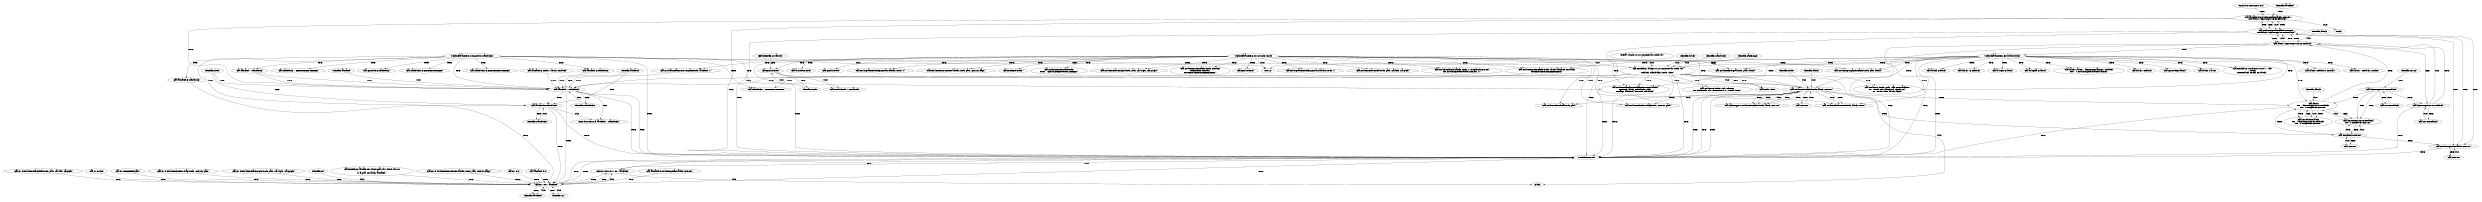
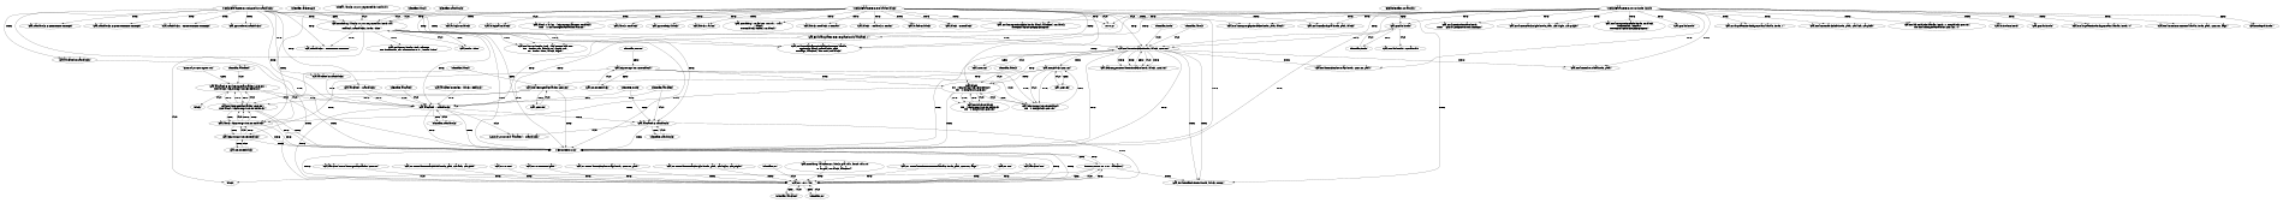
  digraph {
    n1 [label="(Call,allocated = ext4_ext_get_actual_len(&newex) -\n\t\t\t\t\t(iblock - le32_to_cpu(newex.ee_block)))"]
    n2 [label="(Call,ext4_ext_get_actual_len(&newex) -\n\t\t\t\t\t(iblock - le32_to_cpu(newex.ee_block)))"]
    n3 [label="(Call,allocated > max_blocks)"]
    n4 [label="(MethodReturn,int)"]
    n5 [label="(Block,)"]
    n6 [label="(Call,iblock - le32_to_cpu(newex.ee_block))"]
    n7 [label="(Call,allocated = max_blocks)"]
-   n8 [label="(Call,err ? err : allocated)"]
+   n8 [label="(Call,err ? err : aio)"]
    n9 [label="(ControlStructure,if (allocated > max_blocks))"]
    n10 [label="(Identifier,max_blocks)"]
    n11 [label="(Return,return err ? err : allocated;)"]
    n12 [label="(Call,le32_to_cpu(newex.ee_block))"]
    n13 [label="(Call,ext4_ext_get_actual_len(&newex))"]
    n14 [label="(Call,&newex)"]
    n15 [label="(Call,ext_pblock(&newex))"]
    n16 [label="(Call,iblock\n\t\t\t\t   - le32_to_cpu(newex.ee_block)\n\t\t\t\t   + ext_pblock(&newex))"]
    n17 [label="(Call,&newex)"]
    n18 [label="(Call,le32_to_cpu(newex.ee_block)\n\t\t\t\t   + ext_pblock(&newex))"]
    n19 [label="(Call,newblock = iblock\n\t\t\t\t   - le32_to_cpu(newex.ee_block)\n\t\t\t\t   + ext_pblock(&newex))"]
    n20 [label="(Call,ext4_ext_in_cache(inode, iblock, &newex))"]
    n21 [label="(Call,cache_type = ext4_ext_in_cache(inode, iblock, &newex))"]
    n22 [label="(Call,ext4_ext_show_leaf(inode, path))"]
    n23 [label="(Call,ext4_ext_find_extent(inode, iblock, NULL))"]
    n24 [label="(Call,&newex)"]
    n25 [label="(Call,ext4_ext_check_overlap(inode, &newex, path))"]
    n26 [label="(Call,EXT4_I(inode))"]
    n27 [label="(Identifier,inode)"]
    n28 [label="(Call,EXT4_I(inode)->cur_aio_dio)"]
    n29 [label="(MethodParameterIn,struct inode *inode)"]
    n30 [label="(Call,ext4_update_inode_fsync_trans(handle, inode, 1))"]
    n31 [label="(Call,ext4_ext_search_left(inode, path, &ar.lleft, &ar.pleft))"]
    n32 [label="(Call,ext4_free_blocks(handle, inode, 0, ext_pblock(&newex),\n\t\t\t\t ext4_ext_get_actual_len(&newex), 0))"]
    n33 [label="(Call,ar.inode = inode)"]
    n34 [label="(Call,ext4_ext_put_in_cache(inode, iblock, allocated, newblock,\n\t\t\t\t\t\tEXT4_EXT_CACHE_EXTENT))"]
    n35 [label="(Call,EXT4_I(inode))"]
    n36 [label="(Call,ext4_update_inode_fsync_trans(handle, inode, 0))"]
    n37 [label="(Call,ext4_ext_put_gap_in_cache(inode, path, iblock))"]
    n38 [label="(Call,ext4_ext_handle_uninitialized_extents(handle,\n\t\t\t\t\tinode, iblock, max_blocks, path,\n\t\t\t\t\tflags, allocated, bh_result, newblock))"]
    n39 [label="(Call,ext4_ext_insert_extent(handle, inode, path, &newex, flags))"]
    n40 [label="(Call,ext_depth(inode))"]
    n41 [label="(Call,ext4_da_update_reserve_space(inode, allocated, 1))"]
    n42 [label="(Call,ext4_ext_find_goal(inode, path, iblock))"]
    n43 [label="(Call,ext4_set_inode_state(inode,\n \t\t\t\t\t\t     EXT4_STATE_DIO_UNWRITTEN))"]
    n44 [label="(Call,ext4_ext_search_right(inode, path, &ar.lright, &ar.pright))"]
    n45 [label="(Call,ext4_ext_put_in_cache(inode, ee_block,\n\t\t\t\t\t\t\tee_len, ee_start,\n\t\t\t\t\t\t\tEXT4_EXT_CACHE_EXTENT))"]
    n46 [label="(Call,EXT4_I(inode))"]
    1000127
    n48 [label="(Call,ext_debug(\"blocks %u/%u requested for inode %lu\n\",\n\t\t\tiblock, max_blocks, inode->i_ino))"]
    n49 [label="(Block,)"]
    n50 [label="(Call,max_blocks > EXT_INIT_MAX_LEN)"]
    n51 [label="(Call,ext4_error(inode->i_sb, \"bad extent address \"\n\t\t\t   \"inode: %lu, iblock: %d, depth: %d\",\n\t\t\t   inode->i_ino, iblock, depth))"]
    n52 [label="(Call,ext4_error(inode->i_sb, __func__,\n\t\t\t\t\"inode#%lu, eh->eh_entries = 0!\", inode->i_ino))"]
    n53 [label="(Call,inode->i_ino)"]
    n54 [label="(MethodParameterIn,ext4_lblk_t iblock)"]
    n55 [label="(Call,ar.lright = iblock)"]
    n56 [label="(Call,ar.logical = iblock)"]
    n57 [label="(Call,iblock + ar.len > le32_to_cpu(last_ex->ee_block)\n\t\t\t\t\t    + ext4_ext_get_actual_len(last_ex))"]
    n58 [label="(Call,iblock - ee_block)"]
    n59 [label="(Call,cpu_to_le32(iblock))"]
    n60 [label="(Call,iblock + ar.len)"]
    n61 [label="(Call,ext_debug(\"%u fit into %u:%d -> %llu\n\", iblock,\n\t\t\t\t\tee_block, ee_len, newblock))"]
    n62 [label="(Call,iblock - ee_block + ee_start)"]
    n63 [label="(Call,iblock < ee_block + ee_len)"]
    n64 [label="(Call,ar.lleft = iblock)"]
    n65 [label="(Call,iblock >= ee_block)"]
    n66 [label="(MethodParameterIn,unsigned int max_blocks)"]
    n67 [label="(Call,max_blocks = EXT_INIT_MAX_LEN)"]
    n68 [label="(Call,allocated = max_blocks)"]
    n69 [label="(Call,max_blocks = EXT_UNINIT_MAX_LEN)"]
    n70 [label="(Call,allocated = max_blocks)"]
    n71 [label="(Call,allocated > max_blocks)"]
    n72 [label="(Call,max_blocks > EXT_UNINIT_MAX_LEN)"]
    n73 [label="(Call,cpu_to_le16(max_blocks))"]
    n74 [label="(Identifier,max_blocks)"]
    n75 [label="(Call,newex.ee_block)"]
    n76 [label="(Call,le32_to_cpu(newex.ee_block))"]
    n77 [label="(Call,newex.ee_block)"]
    n78 [label="(Identifier,allocated)"]
    n79 [label="(Identifier,err)"]
    n80 [label="(Identifier,inode)"]
    n81 [label="(ControlStructure,goto out;)"]
    n82 [label="(Call,allocated = ext4_ext_get_actual_len(&newex))"]
    n83 [label="(Call,err = ext4_ext_search_left(inode, path, &ar.lleft, &ar.pleft))"]
    n84 [label="(Call,err = -EIO)"]
    n85 [label="(Identifier,max_blocks)"]
    n86 [label="(Call,err = PTR_ERR(path))"]
    n87 [label="(Identifier,cache_type)"]
    n88 [label="(Literal,\"blocks %u/%u requested for inode %lu\n\")"]
    n89 [label="(Call,err = ext4_ext_check_overlap(inode, &newex, path))"]
    n90 [label="(Identifier,allocated)"]
    n91 [label="(Call,err = ext4_ext_search_right(inode, path, &ar.lright, &ar.pright))"]
    n92 [label="(Identifier,inode)"]
    n93 [label="(Identifier,err)"]
    n94 [label="(Identifier,iblock)"]
    n95 [label="(Identifier,allocated)"]
    n96 [label="(Identifier,allocated)"]
    n97 [label="(Identifier,iblock)"]
    n98 [label="(FieldIdentifier,cur_aio_dio)"]
    n99 [label="(Identifier,newex)"]
    n100 [label="(Call,ext_debug(\"allocate new block: goal %llu, found %llu/%u\n\",\n\t\t  ar.goal, newblock, allocated))"]
    n101 [label="(Call,err = ext4_ext_insert_extent(handle, inode, path, &newex, flags))"]
    n102 [label="(Identifier,iblock)"]
    n103 [label="(Call,allocated = ee_len - (iblock - ee_block))"]
    n104 [label="(Call,err = 0)"]
    n105 [label="(Call,allocated = 0)"]
    n106 [label="(Identifier,iblock)"]
    n1 -> n2 [label="CFG: "]
    n1 -> n3 [label="DDG: "]
    n1 -> n4 [label="DDG: "]
    n1 -> n5 [label="AST: "]
    n2 -> n1 [label="AST: "]
    n2 -> n1 [label="DDG: "]
    n2 -> n1 [label="DDG: "]
    n2 -> n4 [label="DDG: "]
    n2 -> n4 [label="DDG: "]
    n2 -> n6 [label="CFG: "]
    n3 -> n4 [label="DDG: "]
    n3 -> n4 [label="DDG: "]
    n3 -> n7 [label="DDG: "]
    n3 -> n8 [label="DDG: "]
    n3 -> n9 [label="AST: "]
    n3 -> n10 [label="CFG: "]
    n4 -> n11 [label="CFG: "]
    n6 -> n2 [label="AST: "]
    n6 -> n2 [label="DDG: "]
    n6 -> n2 [label="DDG: "]
    n6 -> n4 [label="DDG: "]
    n6 -> n4 [label="DDG: "]
    n6 -> n12 [label="CFG: "]
    n7 -> n4 [label="DDG: "]
    n7 -> n8 [label="DDG: "]
    n7 -> n9 [label="AST: "]
    n7 -> n74 [label="CFG: "]
    n8 -> n4 [label="DDG: "]
    n8 -> n4 [label="DDG: "]
    n8 -> n4 [label="DDG: "]
    n8 -> n11 [label="AST: "]
    n8 -> n11 [label="DDG: "]
    n8 -> n78 [label="CFG: "]
    n8 -> n79 [label="CFG: "]
    n10 -> n3 [label="AST: "]
    n11 -> n4 [label="DDG: "]
    n11 -> n8 [label="CFG: "]
    n11 -> n49 [label="AST: "]
    n12 -> n4 [label="DDG: "]
    n12 -> n6 [label="AST: "]
    n12 -> n6 [label="DDG: "]
    n12 -> n75 [label="CFG: "]
    n13 -> n2 [label="AST: "]
    n13 -> n2 [label="DDG: "]
    n13 -> n4 [label="DDG: "]
    n13 -> n14 [label="CFG: "]
    n14 -> n13 [label="AST: "]
    n15 -> n13 [label="DDG: "]
    n15 -> n16 [label="DDG: "]
    n15 -> n17 [label="CFG: "]
    n15 -> n18 [label="AST: "]
    n15 -> n18 [label="DDG: "]
    n16 -> n4 [label="DDG: "]
    n16 -> n6 [label="DDG: "]
    n16 -> n18 [label="CFG: "]
    n16 -> n19 [label="AST: "]
    n16 -> n19 [label="DDG: "]
    n16 -> n19 [label="DDG: "]
    n17 -> n15 [label="AST: "]
    n18 -> n15 [label="CFG: "]
    n18 -> n16 [label="AST: "]
    n19 -> n16 [label="CFG: "]
    n20 -> n4 [label="DDG: "]
    n20 -> n4 [label="DDG: "]
    n20 -> n4 [label="DDG: "]
    n20 -> n15 [label="DDG: "]
    n20 -> n16 [label="DDG: "]
    n20 -> n21 [label="AST: "]
    n20 -> n21 [label="DDG: "]
    n20 -> n21 [label="DDG: "]
    n20 -> n21 [label="DDG: "]
    n20 -> n22 [label="DDG: "]
    n20 -> n23 [label="DDG: "]
    n20 -> n23 [label="DDG: "]
    n20 -> n24 [label="CFG: "]
    n20 -> n25 [label="DDG: "]
    n21 -> n20 [label="CFG: "]
    n24 -> n20 [label="AST: "]
    n26 -> n20 [label="DDG: "]
    n26 -> n27 [label="CFG: "]
    n26 -> n28 [label="AST: "]
    n27 -> n26 [label="AST: "]
    n29 -> n4 [label="DDG: "]
    n29 -> n20 [label="DDG: "]
    n29 -> n22 [label="DDG: "]
-   n29 -> n23 [label="DDG: "]
+   n11 -> n23 [label="DDG: "]
    n29 -> n25 [label="DDG: "]
    n29 -> n26 [label="DDG: "]
    n29 -> n30 [label="DDG: "]
    n29 -> n31 [label="DDG: "]
    n29 -> n32 [label="DDG: "]
    n29 -> n33 [label="DDG: "]
    n29 -> n34 [label="DDG: "]
    n29 -> n35 [label="DDG: "]
    n29 -> n36 [label="DDG: "]
    n29 -> n37 [label="DDG: "]
    n29 -> n38 [label="DDG: "]
    n29 -> n39 [label="DDG: "]
    n29 -> n40 [label="CFG: "]
    n29 -> n41 [label="DDG: "]
    n29 -> n42 [label="DDG: "]
    n29 -> n43 [label="DDG: "]
    n29 -> n44 [label="DDG: "]
    n29 -> n45 [label="DDG: "]
    n29 -> n46 [label="DDG: "]
    n29 -> 1000127 [label="AST: "]
    n34 -> n3 [label="DDG: "]
    n41 -> n3 [label="DDG: "]
    n48 -> n3 [label="DDG: "]
    n48 -> n4 [label="DDG: "]
    n48 -> n4 [label="DDG: "]
    n48 -> n4 [label="DDG: "]
    n48 -> n20 [label="DDG: "]
    n48 -> n38 [label="DDG: "]
    n48 -> n49 [label="AST: "]
    n48 -> n50 [label="DDG: "]
    n48 -> n51 [label="DDG: "]
    n48 -> n52 [label="DDG: "]
    n48 -> n53 [label="CFG: "]
    n53 -> n48 [label="AST: "]
    n54 -> n4 [label="DDG: "]
-   n6 -> n54 [label="DDG: "]
+   n54 -> n6 [label="DDG: "]
    n54 -> n16 [label="DDG: "]
    n54 -> n20 [label="DDG: "]
    n54 -> n23 [label="DDG: "]
    n54 -> n34 [label="DDG: "]
    n54 -> n37 [label="DDG: "]
    n54 -> n38 [label="DDG: "]
    n54 -> n42 [label="DDG: "]
    n54 -> 1000127 [label="AST: "]
    n54 -> n48 [label="DDG: "]
    n54 -> n51 [label="DDG: "]
    n54 -> n55 [label="DDG: "]
    n54 -> n56 [label="DDG: "]
    n54 -> n57 [label="DDG: "]
    n54 -> n58 [label="DDG: "]
    n54 -> n59 [label="DDG: "]
    n54 -> n60 [label="DDG: "]
    n54 -> n61 [label="DDG: "]
    n54 -> n62 [label="DDG: "]
    n54 -> n63 [label="DDG: "]
    n54 -> n64 [label="DDG: "]
    n54 -> n65 [label="DDG: "]
    n66 -> n3 [label="DDG: "]
    n66 -> n4 [label="DDG: "]
    n66 -> n7 [label="DDG: "]
    n66 -> n38 [label="DDG: "]
    n66 -> 1000127 [label="AST: "]
    n66 -> n48 [label="DDG: "]
    n66 -> n50 [label="DDG: "]
    n66 -> n67 [label="DDG: "]
    n66 -> n68 [label="DDG: "]
    n66 -> n69 [label="DDG: "]
    n66 -> n70 [label="DDG: "]
    n66 -> n71 [label="DDG: "]
    n66 -> n72 [label="DDG: "]
    n66 -> n73 [label="DDG: "]
    n68 -> n8 [label="DDG: "]
    n70 -> n3 [label="DDG: "]
    n71 -> n3 [label="DDG: "]
    n71 -> n3 [label="DDG: "]
    n74 -> n7 [label="AST: "]
    n75 -> n12 [label="AST: "]
    n76 -> n12 [label="DDG: "]
    n76 -> n16 [label="DDG: "]
    n76 -> n18 [label="AST: "]
    n76 -> n18 [label="DDG: "]
    n76 -> n77 [label="CFG: "]
    n77 -> n76 [label="AST: "]
    n78 -> n8 [label="AST: "]
    n79 -> n8 [label="AST: "]
    n80 -> n20 [label="AST: "]
    n81 -> n1 [label="CFG: "]
    n82 -> n8 [label="DDG: "]
    n83 -> n8 [label="DDG: "]
    n84 -> n8 [label="DDG: "]
    n85 -> n48 [label="AST: "]
    n86 -> n8 [label="DDG: "]
    n87 -> n48 [label="CFG: "]
    n88 -> n48 [label="AST: "]
    n89 -> n8 [label="DDG: "]
    n90 -> n3 [label="AST: "]
    n91 -> n8 [label="DDG: "]
    n92 -> n3 [label="CFG: "]
    n92 -> n7 [label="CFG: "]
    n93 -> n8 [label="AST: "]
    n94 -> n6 [label="AST: "]
    n94 -> n13 [label="CFG: "]
    n95 -> n3 [label="CFG: "]
    n95 -> n7 [label="AST: "]
    n96 -> n1 [label="AST: "]
    n97 -> n20 [label="AST: "]
    n98 -> n26 [label="CFG: "]
    n99 -> n76 [label="CFG: "]
    n100 -> n8 [label="DDG: "]
    n101 -> n8 [label="DDG: "]
    n102 -> n16 [label="AST: "]
    n103 -> n3 [label="DDG: "]
    n104 -> n8 [label="DDG: "]
    n105 -> n8 [label="DDG: "]
    n106 -> n48 [label="AST: "]
  }
